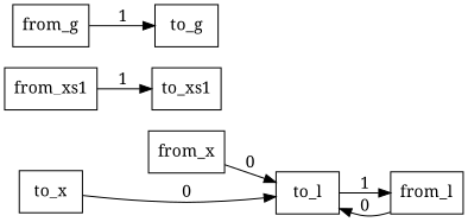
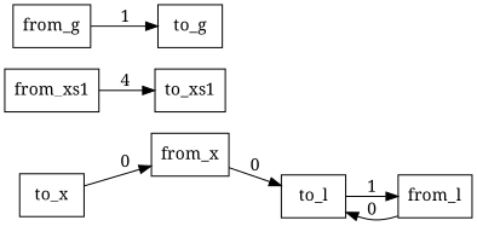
  digraph {
    fontname="Noto Serif"
    rankdir=LR
    node [fillcolor=white fontname="Noto Serif" shape=box style=filled]
    edge [fontname="Noto Serif"]
    n1 [label=<from_x>]
    n2 [label=<to_l>]
    n3 [label=<to_x>]
    n4 [label=<from_l>]
    n5 [label=<from_xs1>]
    n6 [label=<to_xs1>]
    n7 [label=<from_g>]
    n8 [label=<to_g>]
    n1 -> n2 [label=0]
    n2 -> n4 [label=1]
-   n3 -> n2 [label=0]
+   n3 -> n1 [label=0]
    n4 -> n2 [label=0]
-   n5 -> n6 [label=1]
+   n5 -> n6 [label=4]
    n7 -> n8 [label=1]
  }
